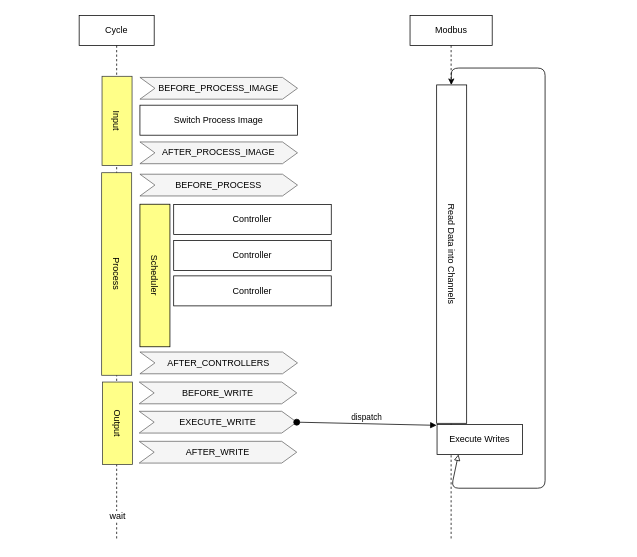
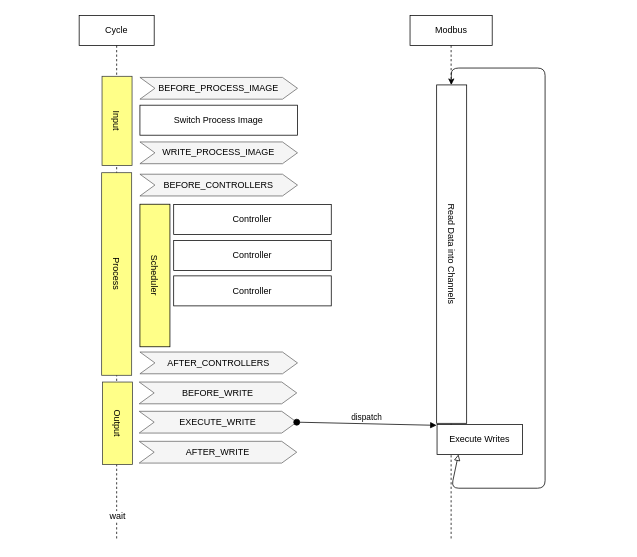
  <mxCell id="0" />
  <mxCell id="1" parent="0" />
  <mxCell id="2" value="Cycle" style="shape=umlLifeline;perimeter=lifelinePerimeter;whiteSpace=wrap;html=1;container=1;collapsible=0;recursiveResize=0;outlineConnect=0;rounded=0;shadow=0;glass=0;comic=0;strokeColor=#000000;fillColor=#ffffff;fontColor=#000000;" parent="1" vertex="1"><mxGeometry x="105" y="20" width="100" height="700" as="geometry" /></mxCell>
  <mxCell id="3" value="Process" style="rounded=0;whiteSpace=wrap;html=1;strokeColor=#36393d;fillColor=#ffff88;fontColor=#000000;rotation=90;" parent="1" vertex="1"><mxGeometry x="20" y="344.5" width="270" height="40" as="geometry" /></mxCell>
  <mxCell id="4" value="Scheduler" style="rounded=0;whiteSpace=wrap;html=1;strokeColor=#000000;fillColor=#ffff88;fontColor=#000000;direction=west;rotation=90;" parent="1" vertex="1"><mxGeometry x="111" y="346.5" width="190" height="40" as="geometry" /></mxCell>
  <mxCell id="5" value="Controller" style="rounded=0;whiteSpace=wrap;html=1;strokeColor=#000000;fillColor=#ffffff;fontColor=#000000;" parent="1" vertex="1"><mxGeometry x="231" y="272" width="210" height="40" as="geometry" /></mxCell>
  <mxCell id="6" value="Controller&lt;br&gt;" style="rounded=0;whiteSpace=wrap;html=1;strokeColor=#000000;fillColor=#ffffff;fontColor=#000000;" parent="1" vertex="1"><mxGeometry x="231" y="320" width="210" height="40" as="geometry" /></mxCell>
  <mxCell id="7" value="Controller&lt;br&gt;" style="rounded=0;whiteSpace=wrap;html=1;strokeColor=#000000;fillColor=#ffffff;fontColor=#000000;" parent="1" vertex="1"><mxGeometry x="231" y="367" width="210" height="40" as="geometry" /></mxCell>
  <mxCell id="8" value="Input" style="rounded=0;whiteSpace=wrap;html=1;strokeColor=#36393d;fillColor=#ffff88;fontColor=#000000;rotation=90;" parent="1" vertex="1"><mxGeometry x="96" y="140.5" width="119" height="40" as="geometry" /></mxCell>
  <mxCell id="9" value="&lt;span&gt;BEFORE_PROCESS_IMAGE&lt;/span&gt;" style="shape=step;perimeter=stepPerimeter;whiteSpace=wrap;html=1;fixedSize=1;rounded=0;shadow=0;glass=0;comic=0;strokeColor=#666666;fillColor=#f5f5f5;fontColor=#000000;" parent="1" vertex="1"><mxGeometry x="186" y="102.5" width="210" height="29" as="geometry" /></mxCell>
  <mxCell id="10" value="Switch Process Image" style="rounded=0;whiteSpace=wrap;html=1;strokeColor=#000000;fillColor=#ffffff;fontColor=#000000;" parent="1" vertex="1"><mxGeometry x="186" y="139.5" width="210" height="40" as="geometry" /></mxCell>
- <mxCell id="11" value="AFTER_PROCESS_IMAGE&lt;br&gt;" style="shape=step;perimeter=stepPerimeter;whiteSpace=wrap;html=1;fixedSize=1;rounded=0;shadow=0;glass=0;comic=0;strokeColor=#666666;fillColor=#f5f5f5;fontColor=#000000;" parent="1" vertex="1"><mxGeometry x="186" y="188.5" width="210" height="29" as="geometry" /></mxCell>
- <mxCell id="12" value="BEFORE_PROCESS&lt;br&gt;" style="shape=step;perimeter=stepPerimeter;whiteSpace=wrap;html=1;fixedSize=1;rounded=0;shadow=0;glass=0;comic=0;strokeColor=#666666;fillColor=#f5f5f5;fontColor=#000000;" parent="1" vertex="1"><mxGeometry x="186" y="231.5" width="210" height="29" as="geometry" /></mxCell>
+ <mxCell id="11" value="WRITE_PROCESS_IMAGE&lt;br&gt;" style="shape=step;perimeter=stepPerimeter;whiteSpace=wrap;html=1;fixedSize=1;rounded=0;shadow=0;glass=0;comic=0;strokeColor=#666666;fillColor=#f5f5f5;fontColor=#000000;" parent="1" vertex="1"><mxGeometry x="186" y="188.5" width="210" height="29" as="geometry" /></mxCell>
+ <mxCell id="12" value="BEFORE_CONTROLLERS&lt;br&gt;" style="shape=step;perimeter=stepPerimeter;whiteSpace=wrap;html=1;fixedSize=1;rounded=0;shadow=0;glass=0;comic=0;strokeColor=#666666;fillColor=#f5f5f5;fontColor=#000000;" parent="1" vertex="1"><mxGeometry x="186" y="231.5" width="210" height="29" as="geometry" /></mxCell>
  <mxCell id="13" value="AFTER_CONTROLLERS&lt;br&gt;" style="shape=step;perimeter=stepPerimeter;whiteSpace=wrap;html=1;fixedSize=1;rounded=0;shadow=0;glass=0;comic=0;strokeColor=#666666;fillColor=#f5f5f5;fontColor=#000000;" parent="1" vertex="1"><mxGeometry x="186" y="468.5" width="210" height="29" as="geometry" /></mxCell>
  <mxCell id="14" value="Output&lt;br&gt;" style="rounded=0;whiteSpace=wrap;html=1;strokeColor=#36393d;fillColor=#ffff88;fontColor=#000000;rotation=90;" parent="1" vertex="1"><mxGeometry x="101" y="543.5" width="110" height="40" as="geometry" /></mxCell>
  <mxCell id="15" value="BEFORE_WRITE&lt;br&gt;" style="shape=step;perimeter=stepPerimeter;whiteSpace=wrap;html=1;fixedSize=1;rounded=0;shadow=0;glass=0;comic=0;strokeColor=#666666;fillColor=#f5f5f5;fontColor=#000000;" parent="1" vertex="1"><mxGeometry x="185" y="508.5" width="210" height="29" as="geometry" /></mxCell>
  <mxCell id="16" value="EXECUTE_WRITE&lt;br&gt;" style="shape=step;perimeter=stepPerimeter;whiteSpace=wrap;html=1;fixedSize=1;rounded=0;shadow=0;glass=0;comic=0;strokeColor=#666666;fillColor=#f5f5f5;fontColor=#000000;" parent="1" vertex="1"><mxGeometry x="185" y="547.5" width="210" height="29" as="geometry" /></mxCell>
  <mxCell id="17" value="AFTER_WRITE&lt;br&gt;" style="shape=step;perimeter=stepPerimeter;whiteSpace=wrap;html=1;fixedSize=1;rounded=0;shadow=0;glass=0;comic=0;strokeColor=#666666;fillColor=#f5f5f5;fontColor=#000000;" parent="1" vertex="1"><mxGeometry x="185" y="587.5" width="210" height="29" as="geometry" /></mxCell>
  <mxCell id="18" value="wait" style="shape=image;html=1;verticalAlign=top;verticalLabelPosition=bottom;labelBackgroundColor=#ffffff;imageAspect=0;aspect=fixed;image=https://cdn2.iconfinder.com/data/icons/pittogrammi/142/10-128.png;rounded=0;shadow=0;glass=0;comic=0;strokeColor=#000000;fillColor=#ffffff;fontColor=#000000;" parent="1" vertex="1"><mxGeometry x="135" y="631.5" width="42" height="42" as="geometry" /></mxCell>
  <mxCell id="19" value="Modbus" style="shape=umlLifeline;perimeter=lifelinePerimeter;whiteSpace=wrap;html=1;container=1;collapsible=0;recursiveResize=0;outlineConnect=0;rounded=0;shadow=0;glass=0;comic=0;strokeColor=#000000;fillColor=#ffffff;fontColor=#000000;" parent="1" vertex="1"><mxGeometry x="546" y="20" width="109.5" height="700" as="geometry" /></mxCell>
  <mxCell id="20" value="Read Data into Channels" style="rounded=0;whiteSpace=wrap;html=1;strokeColor=#000000;fillColor=#ffffff;fontColor=#000000;rotation=90;" parent="1" vertex="1"><mxGeometry x="376" y="318" width="451" height="40" as="geometry" /></mxCell>
  <mxCell id="21" value="dispatch" style="html=1;verticalAlign=bottom;startArrow=oval;startFill=1;endArrow=block;startSize=8;fontColor=#000000;exitX=1;exitY=0.5;entryX=1.006;entryY=1.002;entryPerimeter=0;" parent="1" source="16" target="20" edge="1"><mxGeometry width="60" relative="1" as="geometry"><mxPoint x="106" y="740" as="sourcePoint" /><mxPoint x="536" y="570" as="targetPoint" /></mxGeometry></mxCell>
  <mxCell id="22" value="Execute Writes&lt;br&gt;" style="rounded=0;whiteSpace=wrap;html=1;strokeColor=#000000;fillColor=#ffffff;fontColor=#000000;" parent="1" vertex="1"><mxGeometry x="582" y="565" width="114" height="40" as="geometry" /></mxCell>
  <mxCell id="23" value="" style="endArrow=block;html=1;fontColor=#000000;entryX=0.25;entryY=1;startArrow=classic;startFill=1;endFill=0;" parent="1" source="20" target="22" edge="1"><mxGeometry width="50" height="50" relative="1" as="geometry"><mxPoint x="676" y="720" as="sourcePoint" /><mxPoint x="726" y="670" as="targetPoint" /><Array as="points"><mxPoint x="601" y="90" /><mxPoint x="726" y="90" /><mxPoint x="726" y="650" /><mxPoint x="601" y="650" /></Array></mxGeometry></mxCell>
